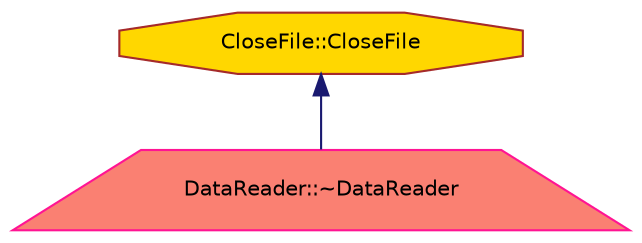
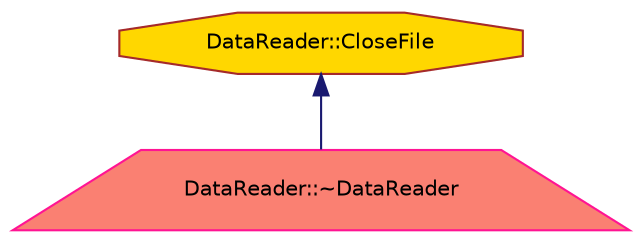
  digraph {
    rankdir=TB
    node [fontname=Helvetica fontsize=10 style=filled]
-   n1 [color=brown fillcolor=gold fontcolor=black height=0.2 label="CloseFile::CloseFile" shape=octagon width=0.4]
+   n1 [color=brown fillcolor=gold fontcolor=black height=0.2 label="DataReader::CloseFile" shape=octagon width=0.4]
    n2 [color=deeppink fillcolor=salmon height=0.2 label="DataReader::~DataReader" shape=trapezium width=0.4]
    n1 -> n2 [color=midnightblue dir=back fontname=Helvetica fontsize=10 labelfontname=Helvetica labelfontsize=10 style=solid]
  }
